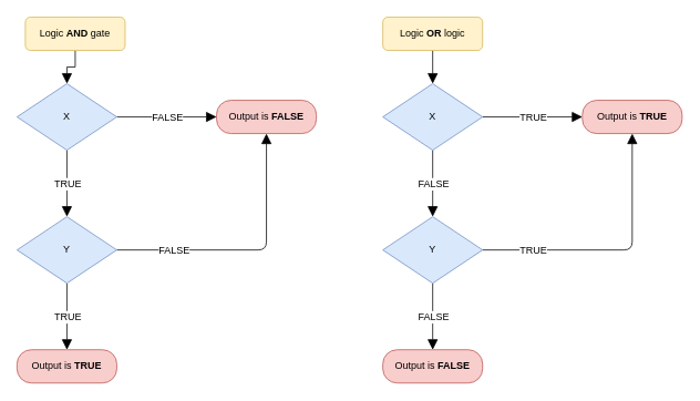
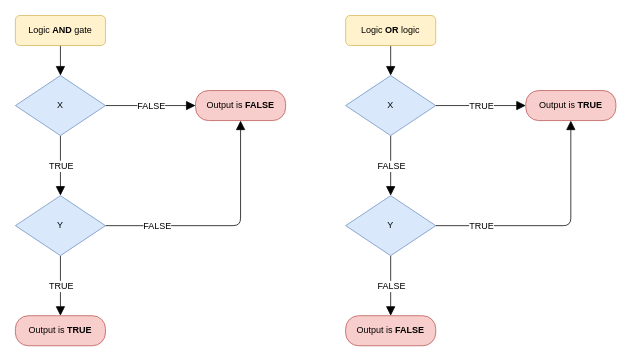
  <mxCell id="0" />
  <mxCell id="1" parent="0" />
  <mxCell id="2" value="Output is &lt;b&gt;TRUE&lt;/b&gt;" style="rounded=1;whiteSpace=wrap;html=1;fontSize=12;align=center;arcSize=43;fillColor=#f8cecc;strokeColor=#b85450;" vertex="1" parent="1"><mxGeometry x="20" y="420" width="120" height="40" as="geometry" /></mxCell>
  <mxCell id="3" value="" style="edgeStyle=orthogonalEdgeStyle;rounded=0;orthogonalLoop=1;jettySize=auto;html=1;endArrow=block;endFill=1;endSize=10;fontSize=12;" edge="1" parent="1" source="7" target="14"><mxGeometry relative="1" as="geometry" /></mxCell>
  <mxCell id="4" value="TRUE" style="edgeLabel;html=1;align=center;verticalAlign=middle;resizable=0;points=[];fontSize=12;" vertex="1" connectable="0" parent="3"><mxGeometry x="0.225" relative="1" as="geometry"><mxPoint y="-9" as="offset" /></mxGeometry></mxCell>
  <mxCell id="5" style="edgeStyle=orthogonalEdgeStyle;rounded=0;orthogonalLoop=1;jettySize=auto;html=1;endArrow=block;endFill=1;endSize=10;fontSize=12;" edge="1" parent="1" source="7" target="15"><mxGeometry relative="1" as="geometry" /></mxCell>
  <mxCell id="6" value="FALSE" style="edgeLabel;html=1;align=center;verticalAlign=middle;resizable=0;points=[];fontSize=12;" vertex="1" connectable="0" parent="5"><mxGeometry x="-0.25" y="-2" relative="1" as="geometry"><mxPoint x="15" y="-2" as="offset" /></mxGeometry></mxCell>
  <mxCell id="7" value="X" style="rhombus;whiteSpace=wrap;html=1;fontSize=12;align=center;fillColor=#dae8fc;strokeColor=#6c8ebf;" vertex="1" parent="1"><mxGeometry x="20" y="100" width="120" height="80" as="geometry" /></mxCell>
  <mxCell id="8" style="edgeStyle=orthogonalEdgeStyle;rounded=0;orthogonalLoop=1;jettySize=auto;html=1;fontSize=12;endArrow=block;endFill=1;endSize=10;" edge="1" parent="1" source="9" target="7"><mxGeometry relative="1" as="geometry" /></mxCell>
- <mxCell id="9" value="Logic &lt;b&gt;AND&lt;/b&gt; gate" style="rounded=1;whiteSpace=wrap;html=1;fontSize=12;align=center;fillColor=#fff2cc;strokeColor=#d6b656;" vertex="1" parent="1"><mxGeometry x="30" y="20" width="120" height="40" as="geometry" /></mxCell>
+ <mxCell id="9" value="Logic &lt;b&gt;AND&lt;/b&gt; gate" style="rounded=1;whiteSpace=wrap;html=1;fontSize=12;align=center;fillColor=#fff2cc;strokeColor=#d6b656;" vertex="1" parent="1"><mxGeometry x="20" y="20" width="120" height="40" as="geometry" /></mxCell>
  <mxCell id="10" style="edgeStyle=orthogonalEdgeStyle;rounded=1;orthogonalLoop=1;jettySize=auto;html=1;endArrow=block;endFill=1;endSize=10;fontSize=12;" edge="1" parent="1" source="14" target="15"><mxGeometry relative="1" as="geometry"><Array as="points"><mxPoint x="320" y="300" /></Array></mxGeometry></mxCell>
  <mxCell id="11" value="FALSE" style="edgeLabel;html=1;align=center;verticalAlign=middle;resizable=0;points=[];fontSize=12;" vertex="1" connectable="0" parent="10"><mxGeometry x="-0.6" y="1" relative="1" as="geometry"><mxPoint x="4" y="1" as="offset" /></mxGeometry></mxCell>
  <mxCell id="12" style="edgeStyle=orthogonalEdgeStyle;rounded=1;orthogonalLoop=1;jettySize=auto;html=1;endArrow=block;endFill=1;endSize=10;fontSize=12;" edge="1" parent="1" source="14" target="2"><mxGeometry relative="1" as="geometry" /></mxCell>
  <mxCell id="13" value="TRUE" style="edgeLabel;html=1;align=center;verticalAlign=middle;resizable=0;points=[];fontSize=12;" vertex="1" connectable="0" parent="12"><mxGeometry x="-0.746" relative="1" as="geometry"><mxPoint y="30" as="offset" /></mxGeometry></mxCell>
  <mxCell id="14" value="Y" style="rhombus;whiteSpace=wrap;html=1;fontSize=12;align=center;fillColor=#dae8fc;strokeColor=#6c8ebf;" vertex="1" parent="1"><mxGeometry x="20" y="260" width="120" height="80" as="geometry" /></mxCell>
  <mxCell id="15" value="Output is &lt;b&gt;FALSE&lt;/b&gt;" style="rounded=1;whiteSpace=wrap;html=1;fontSize=12;align=center;arcSize=43;fillColor=#f8cecc;strokeColor=#b85450;" vertex="1" parent="1"><mxGeometry x="260" y="120" width="120" height="40" as="geometry" /></mxCell>
  <mxCell id="16" value="Output is &lt;b&gt;FALSE&lt;/b&gt;" style="rounded=1;whiteSpace=wrap;html=1;fontSize=12;align=center;arcSize=43;fillColor=#f8cecc;strokeColor=#b85450;" vertex="1" parent="1"><mxGeometry x="460" y="420" width="120" height="40" as="geometry" /></mxCell>
  <mxCell id="17" value="" style="edgeStyle=orthogonalEdgeStyle;rounded=0;orthogonalLoop=1;jettySize=auto;html=1;endArrow=block;endFill=1;endSize=10;fontSize=12;" edge="1" parent="1" source="21" target="28"><mxGeometry relative="1" as="geometry" /></mxCell>
  <mxCell id="18" value="FALSE" style="edgeLabel;html=1;align=center;verticalAlign=middle;resizable=0;points=[];fontSize=12;" vertex="1" connectable="0" parent="17"><mxGeometry x="0.225" relative="1" as="geometry"><mxPoint y="-9" as="offset" /></mxGeometry></mxCell>
  <mxCell id="19" style="edgeStyle=orthogonalEdgeStyle;rounded=0;orthogonalLoop=1;jettySize=auto;html=1;endArrow=block;endFill=1;endSize=10;fontSize=12;" edge="1" parent="1" source="21" target="29"><mxGeometry relative="1" as="geometry" /></mxCell>
  <mxCell id="20" value="TRUE" style="edgeLabel;html=1;align=center;verticalAlign=middle;resizable=0;points=[];fontSize=12;" vertex="1" connectable="0" parent="19"><mxGeometry x="-0.25" y="-2" relative="1" as="geometry"><mxPoint x="15" y="-2" as="offset" /></mxGeometry></mxCell>
  <mxCell id="21" value="X" style="rhombus;whiteSpace=wrap;html=1;fontSize=12;align=center;fillColor=#dae8fc;strokeColor=#6c8ebf;" vertex="1" parent="1"><mxGeometry x="460" y="100" width="120" height="80" as="geometry" /></mxCell>
  <mxCell id="22" style="edgeStyle=orthogonalEdgeStyle;rounded=0;orthogonalLoop=1;jettySize=auto;html=1;fontSize=12;endArrow=block;endFill=1;endSize=10;" edge="1" parent="1" source="23" target="21"><mxGeometry relative="1" as="geometry" /></mxCell>
  <mxCell id="23" value="Logic &lt;b&gt;OR&lt;/b&gt; logic" style="rounded=1;whiteSpace=wrap;html=1;fontSize=12;align=center;fillColor=#fff2cc;strokeColor=#d6b656;" vertex="1" parent="1"><mxGeometry x="460" y="20" width="120" height="40" as="geometry" /></mxCell>
  <mxCell id="24" style="edgeStyle=orthogonalEdgeStyle;rounded=1;orthogonalLoop=1;jettySize=auto;html=1;endArrow=block;endFill=1;endSize=10;fontSize=12;" edge="1" parent="1" source="28" target="29"><mxGeometry relative="1" as="geometry"><Array as="points"><mxPoint x="760" y="300" /></Array></mxGeometry></mxCell>
  <mxCell id="25" value="TRUE" style="edgeLabel;html=1;align=center;verticalAlign=middle;resizable=0;points=[];fontSize=12;" vertex="1" connectable="0" parent="24"><mxGeometry x="-0.6" y="1" relative="1" as="geometry"><mxPoint x="-4" y="1" as="offset" /></mxGeometry></mxCell>
  <mxCell id="26" style="edgeStyle=orthogonalEdgeStyle;rounded=1;orthogonalLoop=1;jettySize=auto;html=1;endArrow=block;endFill=1;endSize=10;fontSize=12;" edge="1" parent="1" source="28" target="16"><mxGeometry relative="1" as="geometry" /></mxCell>
  <mxCell id="27" value="FALSE" style="edgeLabel;html=1;align=center;verticalAlign=middle;resizable=0;points=[];fontSize=12;" vertex="1" connectable="0" parent="26"><mxGeometry x="-0.746" relative="1" as="geometry"><mxPoint y="30" as="offset" /></mxGeometry></mxCell>
  <mxCell id="28" value="Y" style="rhombus;whiteSpace=wrap;html=1;fontSize=12;align=center;fillColor=#dae8fc;strokeColor=#6c8ebf;" vertex="1" parent="1"><mxGeometry x="460" y="260" width="120" height="80" as="geometry" /></mxCell>
  <mxCell id="29" value="Output is &lt;b&gt;TRUE&lt;/b&gt;" style="rounded=1;whiteSpace=wrap;html=1;fontSize=12;align=center;arcSize=43;fillColor=#f8cecc;strokeColor=#b85450;" vertex="1" parent="1"><mxGeometry x="700" y="120" width="120" height="40" as="geometry" /></mxCell>
